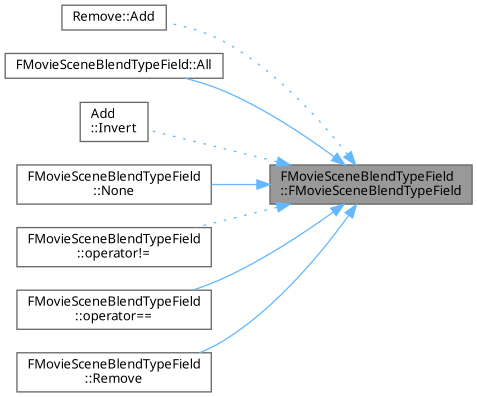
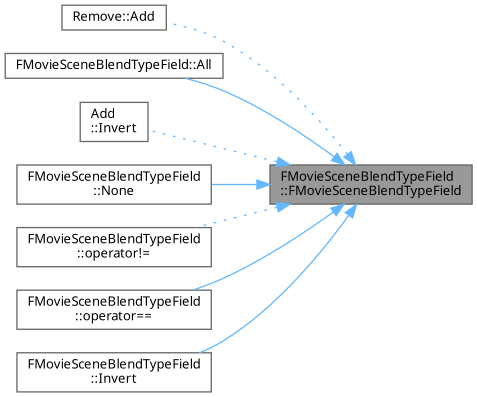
  digraph {
    fontname="Noto Sans"
    rankdir=RL
    node [color=grey40 fillcolor=white fontname="Noto Sans" fontsize=10 shape=box style=filled]
    edge [color=steelblue1 dir=back fontname="Noto Sans" fontsize=10 labelfontname=Helvetica labelfontsize=10 style=solid]
    n1 [color=gray40 fillcolor=grey60 fontcolor=black height=0.2 label="FMovieSceneBlendTypeField\l::FMovieSceneBlendTypeField" width=0.4]
    n2 [height=0.2 label="Remove::Add" width=0.4]
    n3 [height=0.2 label="FMovieSceneBlendTypeField::All" width=0.4]
    n4 [height=0.2 label="Add\l::Invert" width=0.4]
    n5 [height=0.2 label="FMovieSceneBlendTypeField\l::None" width=0.4]
    n6 [height=0.2 label="FMovieSceneBlendTypeField\l::operator!=" width=0.4]
    n7 [height=0.2 label="FMovieSceneBlendTypeField\l::operator==" width=0.4]
-   n8 [height=0.2 label="FMovieSceneBlendTypeField\l::Remove" width=0.4]
+   n8 [height=0.2 label="FMovieSceneBlendTypeField\l::Invert" width=0.4]
    n1 -> n2 [style=dotted]
    n1 -> n3
    n1 -> n4 [style=dotted]
    n1 -> n5
    n1 -> n6 [style=dotted]
    n1 -> n7
    n1 -> n8
  }
